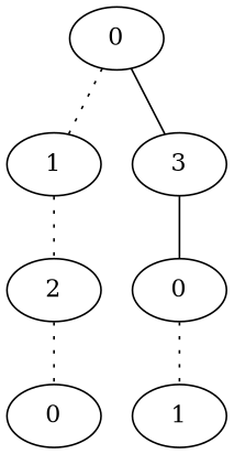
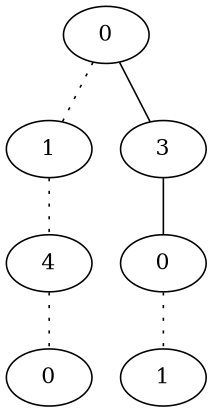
  graph {
    edge [style=dotted]
    n1 [label=0]
    n2 [label=1]
    n3 [label=3]
-   n4 [label=2]
+   n4 [label=4]
    n5 [label=0]
    n6 [label=0]
    n7 [label=1]
    n1 -- n2
    n1 -- n3 [style=""]
    n2 -- n4
    n3 -- n6 [style=""]
    n4 -- n5
    n6 -- n7
  }
